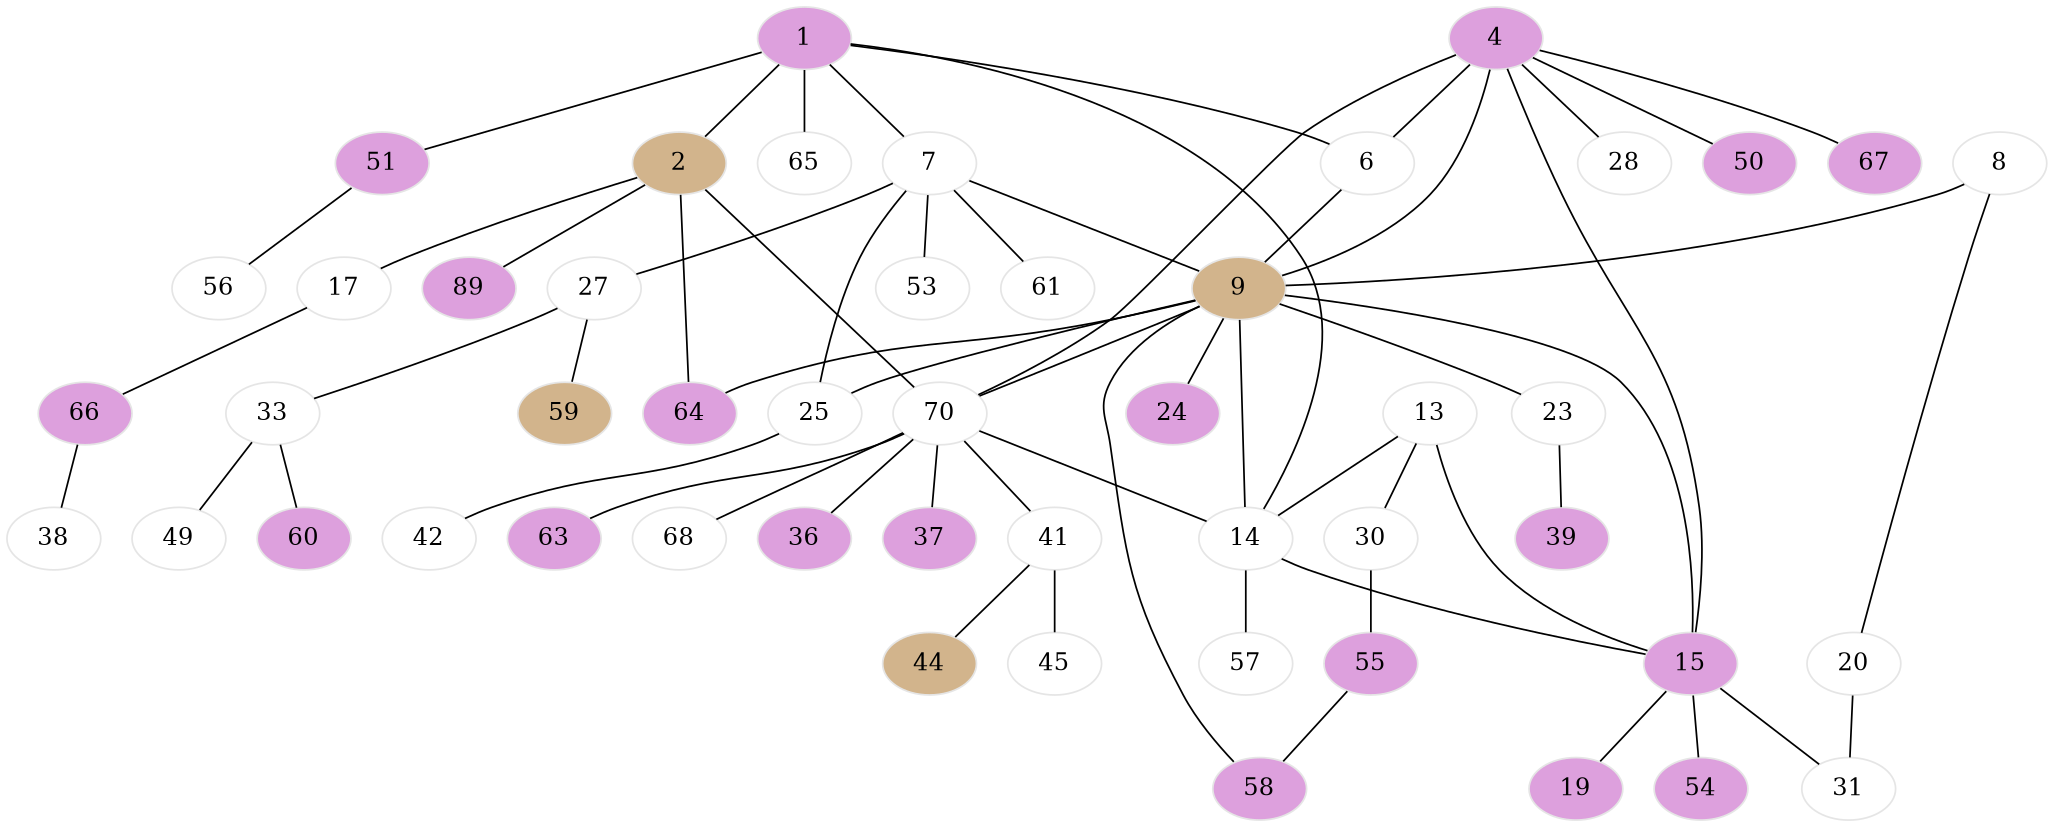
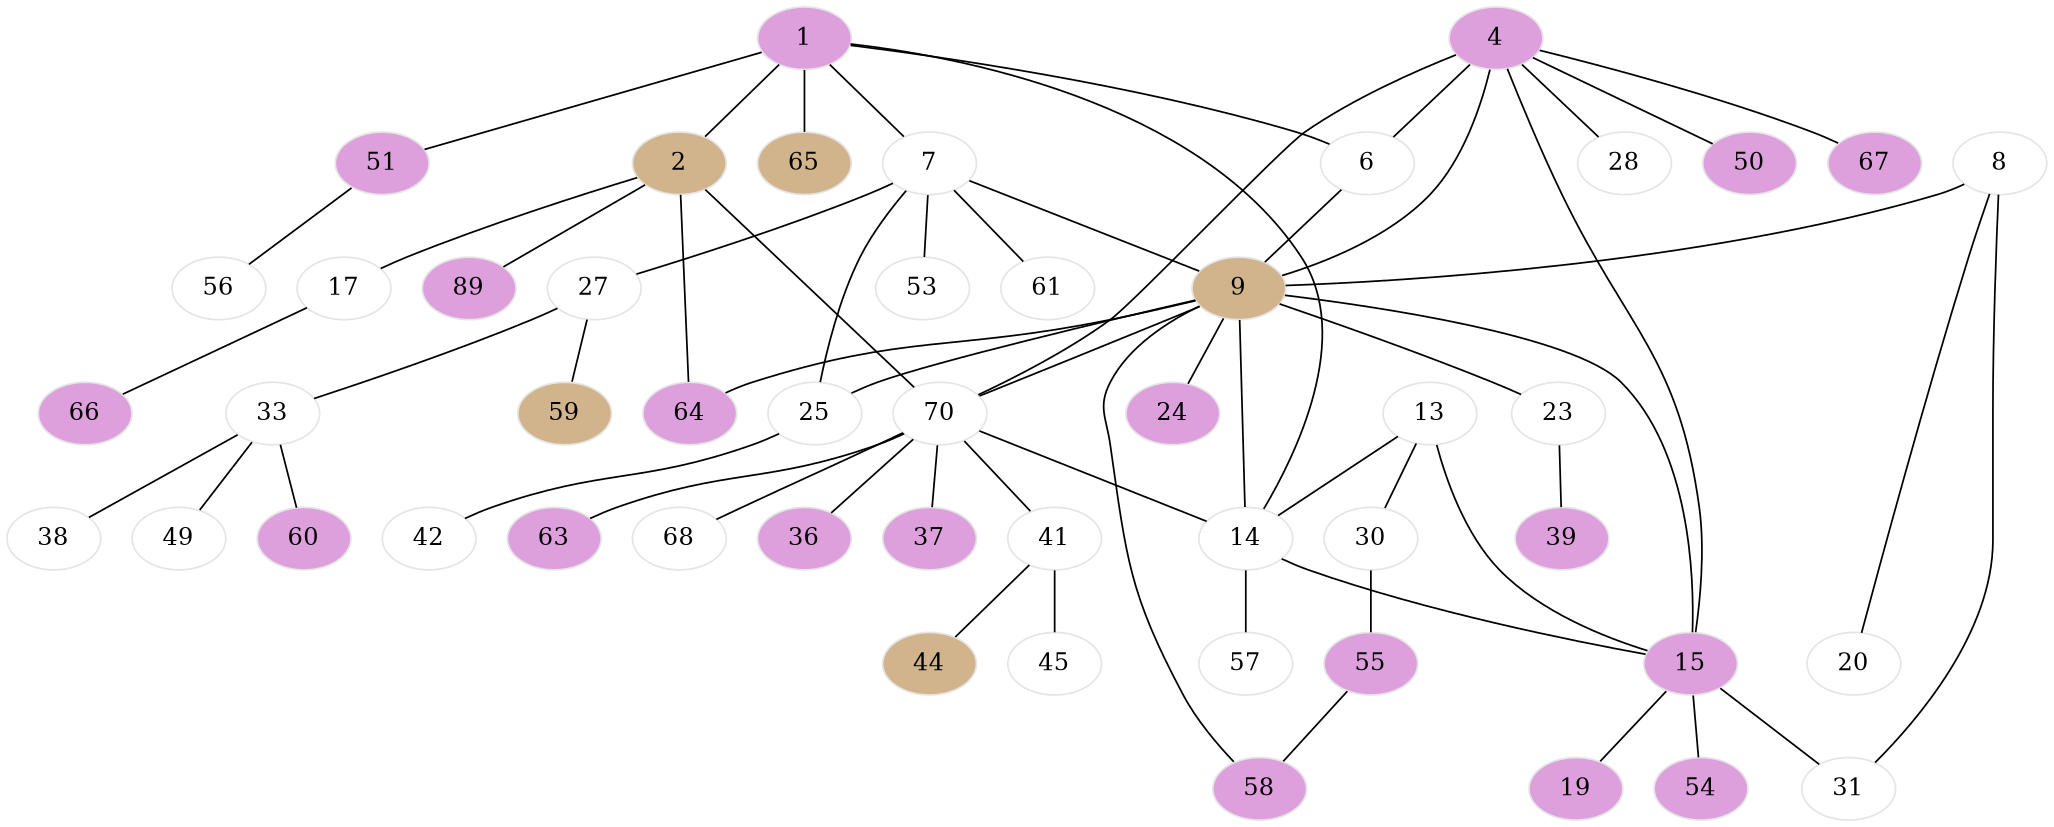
  graph {
    node [color=gray90 fillcolor=white style=filled]
    1 [fillcolor=plum super="+3"]
    2 [fillcolor=tan super="+18"]
    6
    7
    14 [super="+22"]
    51 [fillcolor=plum]
-   65
+   65 [fillcolor=tan]
    n8 [label=70 super="+32+47+11"]
    17 [super="+26+46"]
    n10 [fillcolor=plum label=89]
    64 [fillcolor=plum]
    9 [fillcolor=tan super="+21"]
    25
    27
    53
    61
    15 [fillcolor=plum super="+62"]
    57
    56
    36 [fillcolor=plum]
    37 [fillcolor=plum]
    41
    63 [fillcolor=plum]
    68
    66 [fillcolor=plum]
    4 [fillcolor=plum super="+5+16+69"]
    28
    50 [fillcolor=plum]
    67 [fillcolor=plum]
    23 [super="+40"]
    24 [fillcolor=plum]
    58 [fillcolor=plum]
    31 [super="+52"]
    19 [fillcolor=plum]
    54 [fillcolor=plum]
    42
    8
    20 [super="+34"]
    33
    59 [fillcolor=tan]
    39 [fillcolor=plum]
    44 [fillcolor=tan]
    45
    13
    30
    55 [fillcolor=plum]
    38
    49
    60 [fillcolor=plum]
    1 -- 2 [weight=2]
    1 -- 6
    1 -- 7
    1 -- 14
    1 -- 51
    1 -- 65
    2 -- n8
    2 -- 17
    2 -- n10
    2 -- 64
    6 -- 9
    7 -- 9
    7 -- 25
    7 -- 27
    7 -- 53
    7 -- 61
    14 -- 15
    14 -- 57
    51 -- 56
    n8 -- 14
    n8 -- 36
    n8 -- 37
    n8 -- 41
    n8 -- 63
    n8 -- 68
    17 -- 66
    9 -- 14
    9 -- n8
    9 -- 64
    9 -- 25
    9 -- 15
    9 -- 23
    9 -- 24
    9 -- 58
    25 -- 42
    27 -- 33
    27 -- 59
    15 -- 31 [weight=2]
    15 -- 19
    15 -- 54
    41 -- 44
    41 -- 45
    4 -- 6 [weight=2]
    4 -- n8
    4 -- 9
    4 -- 15
    4 -- 28
    4 -- 50
    4 -- 67
    23 -- 39
    8 -- 9
-   20 -- 31
+   8 -- 31
    8 -- 20
-   66 -- 38
+   33 -- 38
    33 -- 49
    33 -- 60
    13 -- 14
    13 -- 15
    13 -- 30
    30 -- 55
    55 -- 58
  }
